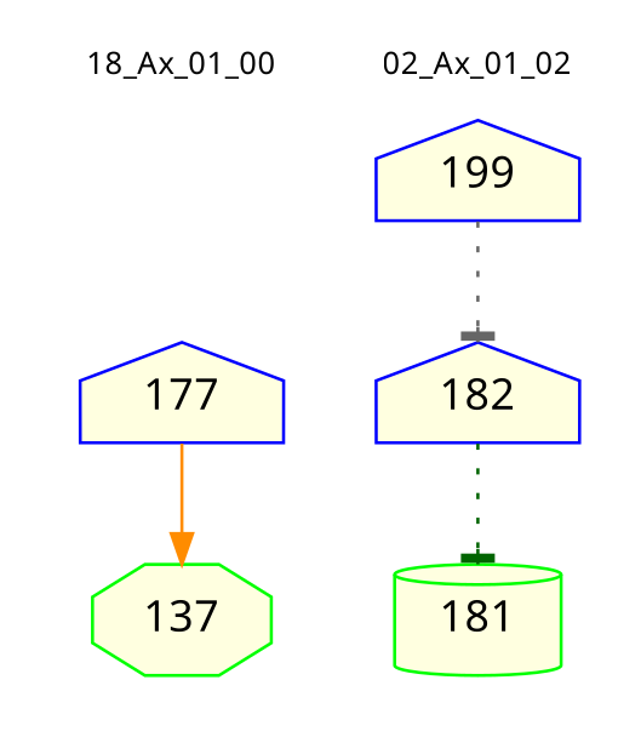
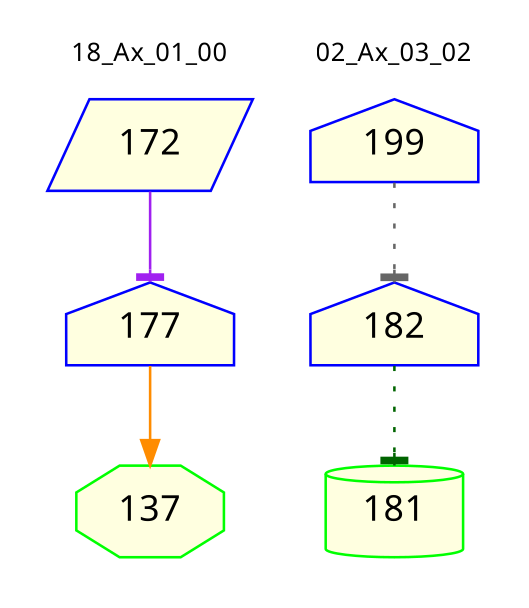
  digraph {
    fontname="Noto Sans"
    node [color=blue fillcolor=lightyellow fontname="Noto Sans" shape=house style=filled]
    edge [arrowhead=tee fontname="Noto Sans" style=solid]
+   n1 [label=172 shape=parallelogram]
    n2 [label=177]
    n3 [color=green label=137 shape=octagon]
    n4 [label=199]
    n5 [label=182]
    n6 [color=green label=181 shape=cylinder]
    subgraph cluster_1 {
      color=white
      fontsize=10
      label="18_Ax_01_00"
+     n1
      n2
      n3
    }
    subgraph cluster_2 {
      color=white
      fontsize=10
-     label="02_Ax_01_02"
+     label="02_Ax_03_02"
      n4
      n5
      n6
    }
+   n1 -> n2 [color=purple]
    n2 -> n3 [arrowhead=normal color=darkorange]
    n4 -> n5 [color=gray40 style=dotted]
    n5 -> n6 [color=darkgreen style=dotted]
  }
